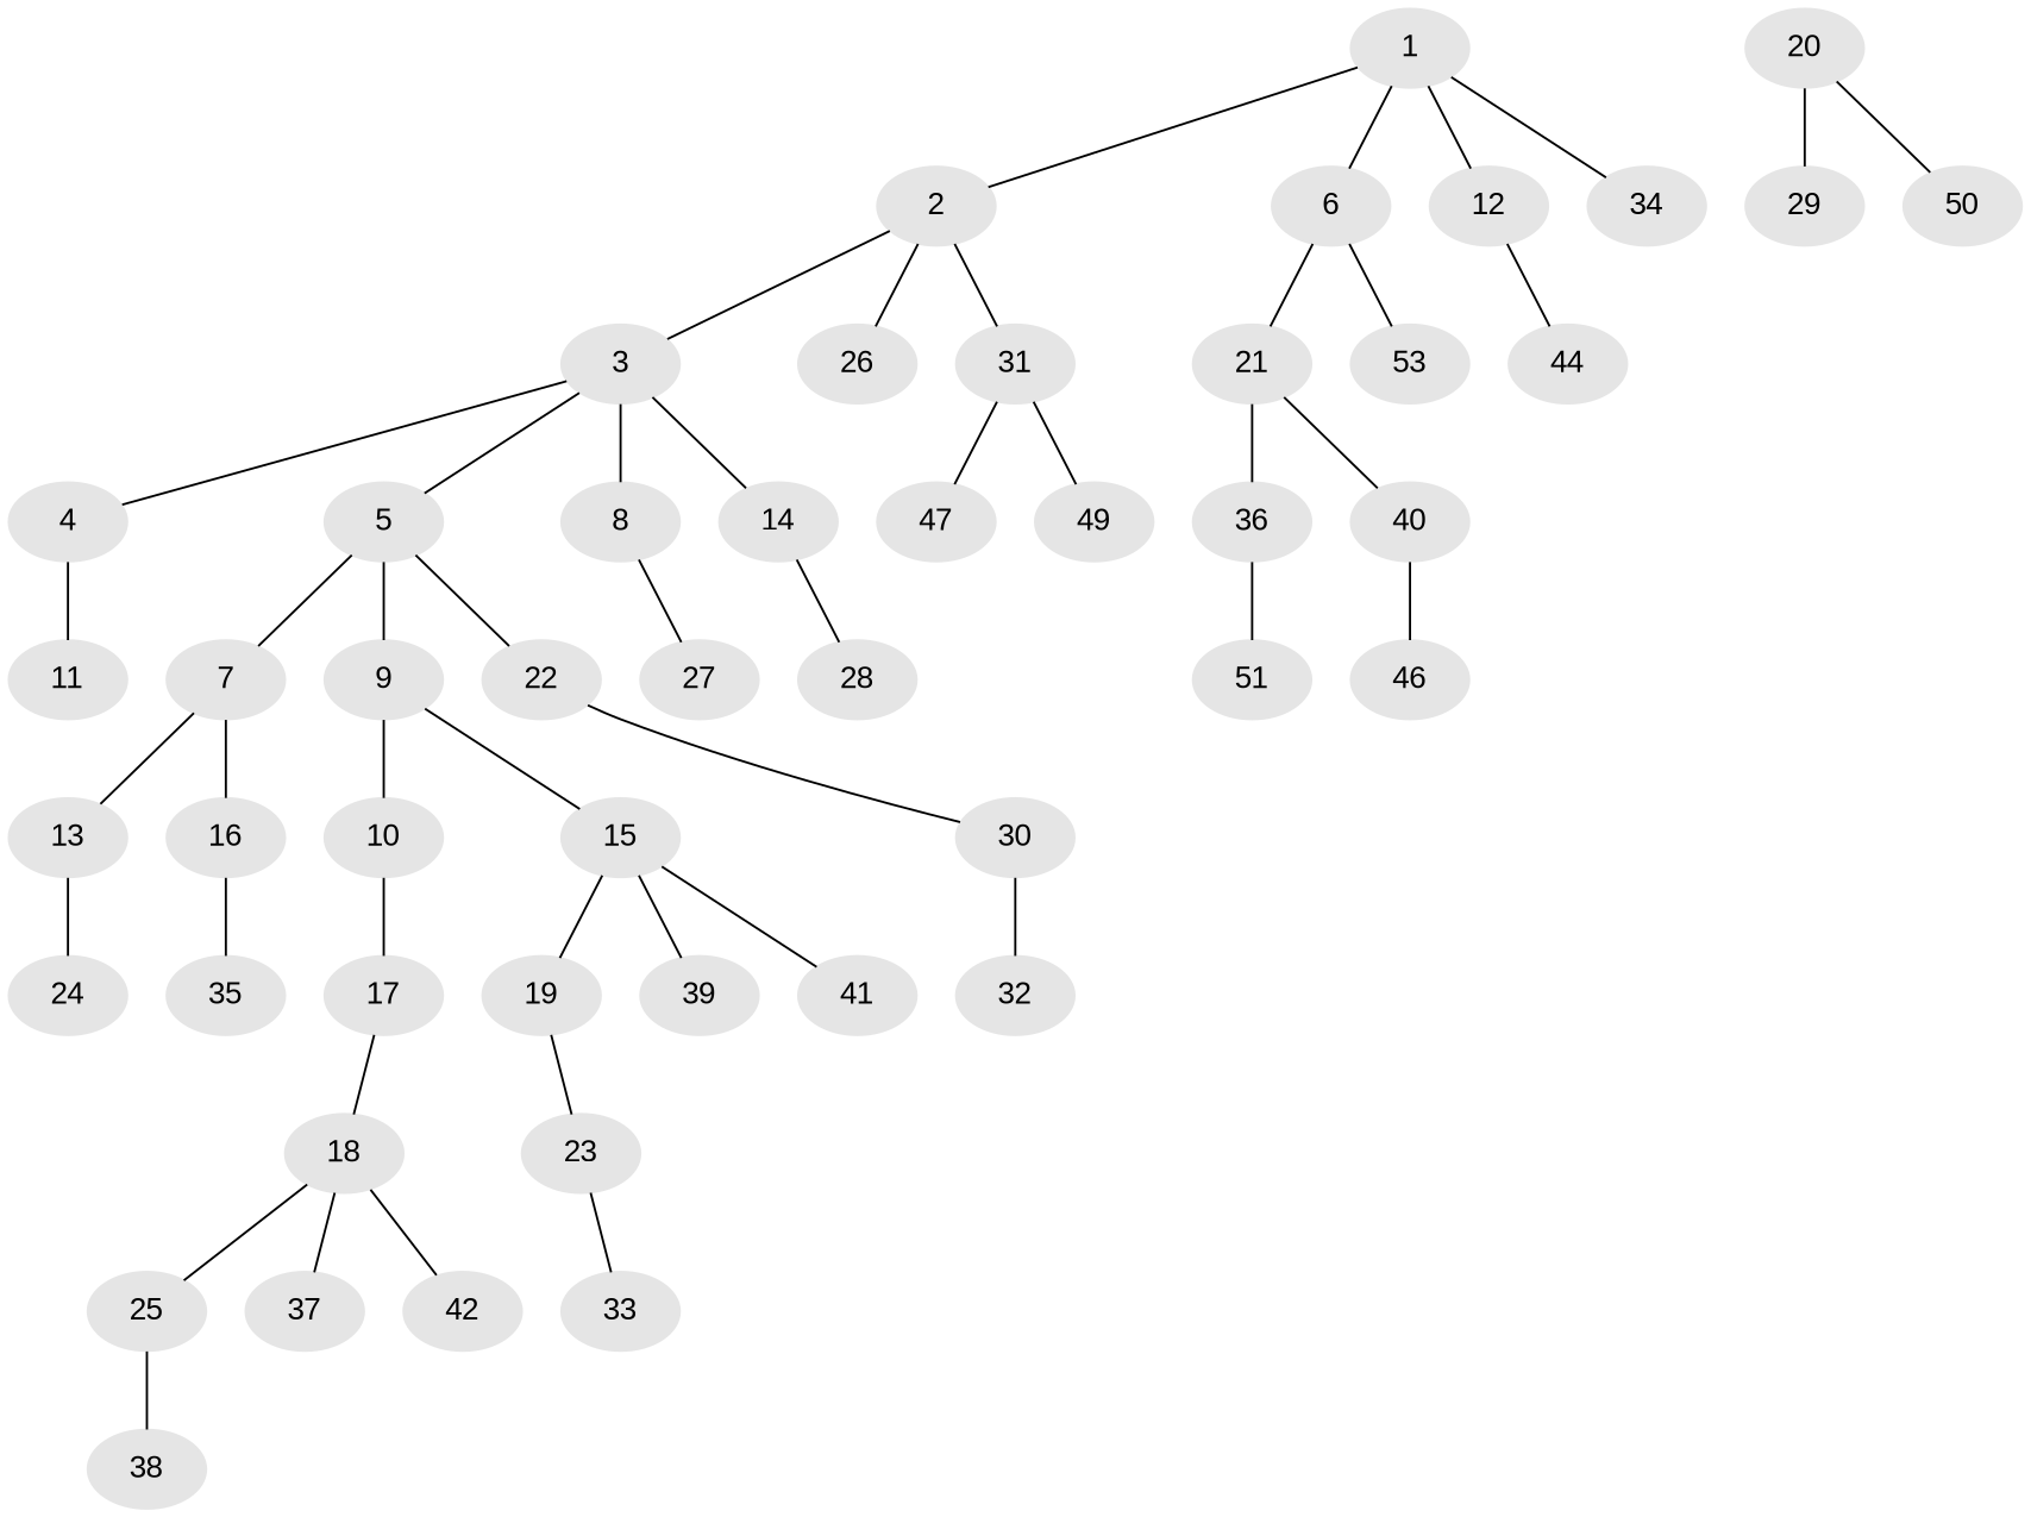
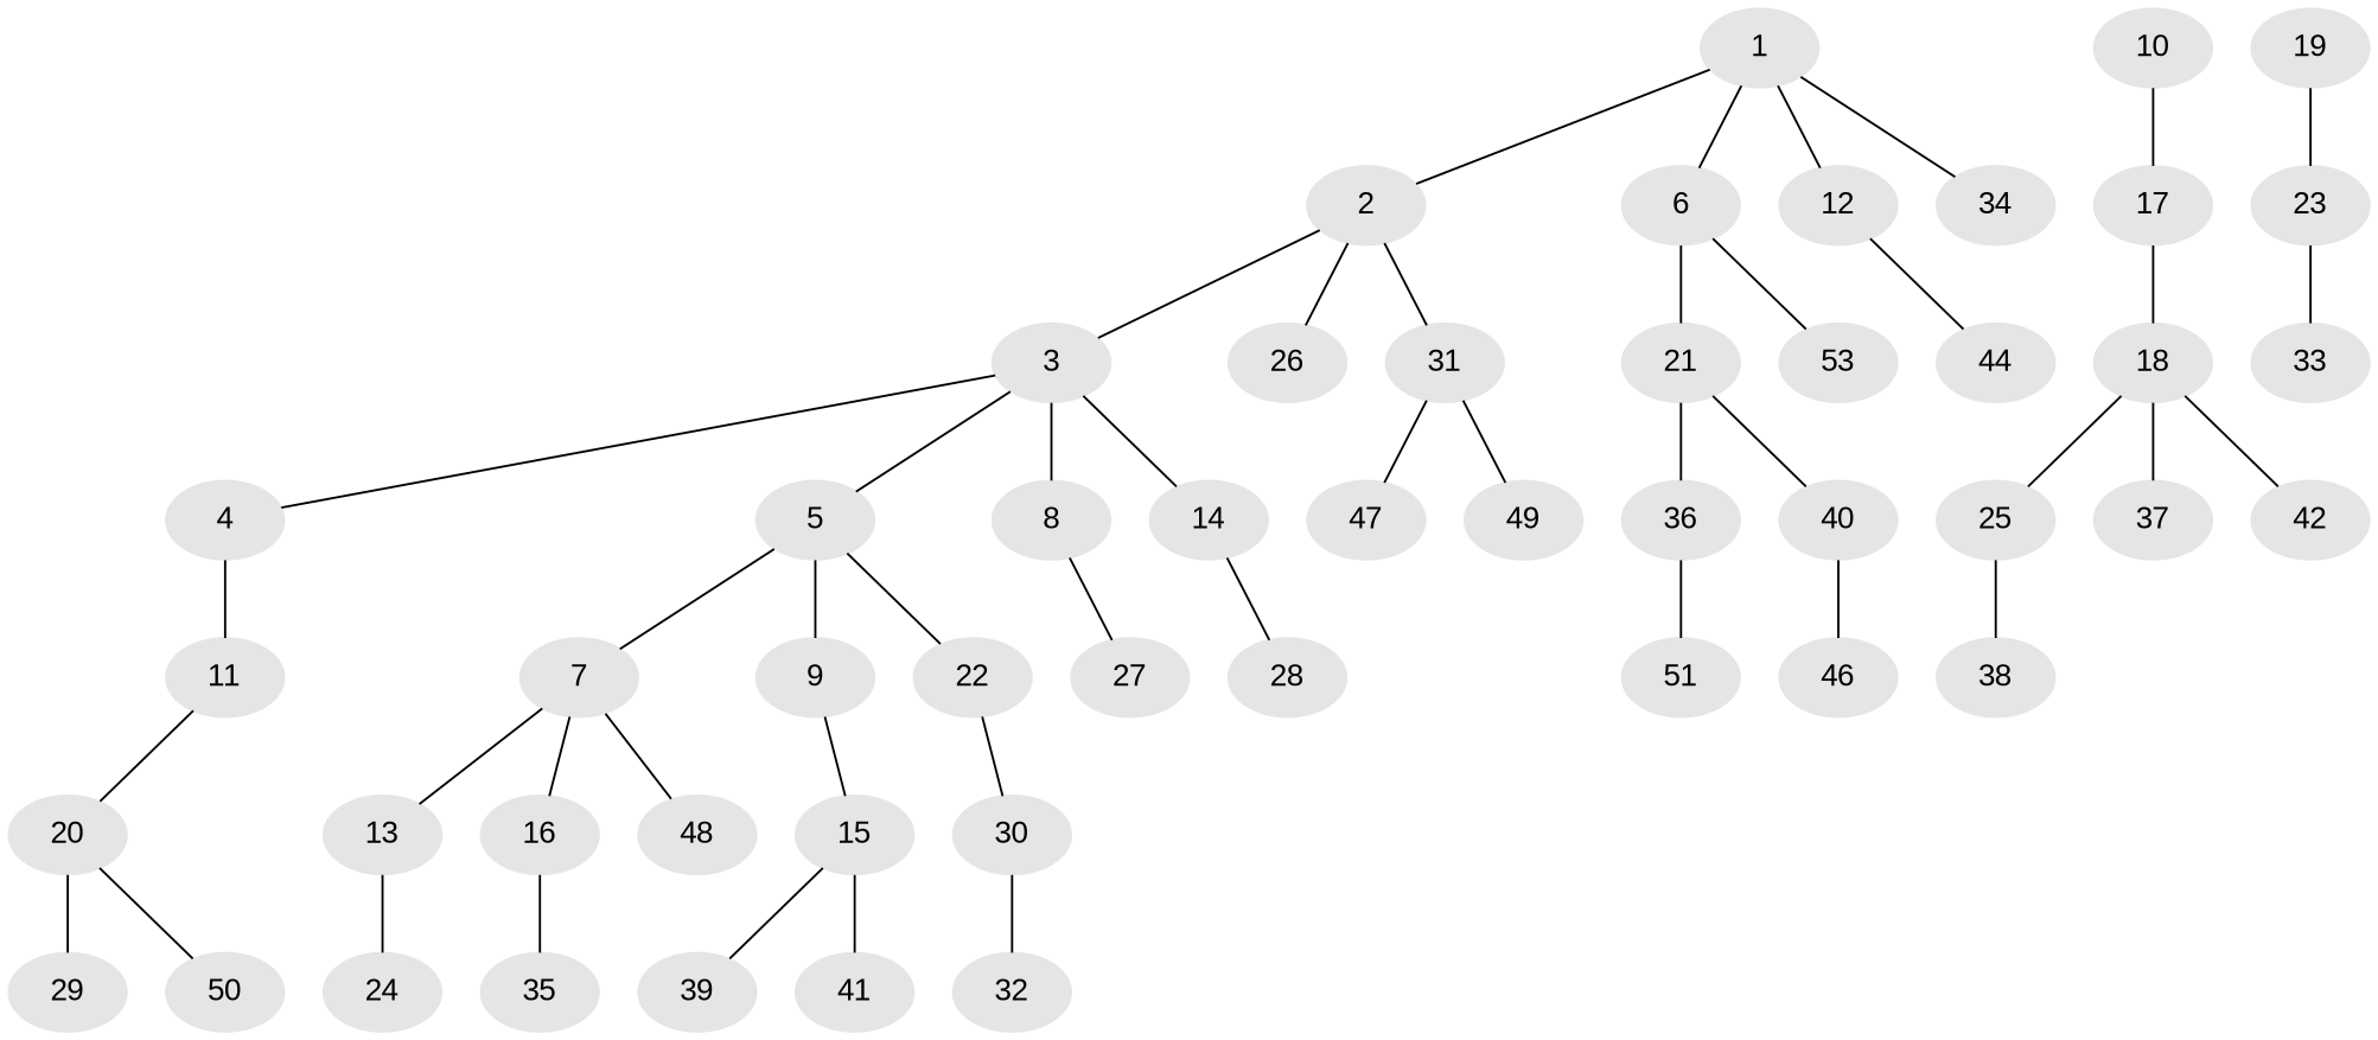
  graph {
    fontname="Liberation Sans"
    node [color=gray90 fontname="Liberation Sans" style=filled]
    edge [fontname="Liberation Sans" weight=1.0]
    1
    2
    6
    12
    34
    3
    26
    31
    21
    n10 [label=53]
    44
    4
    5
    8
    14
    47
    49
    11
    7
    9
    22
    27
    28
    20
    13
    16
+   48
    10
    15
    30
    36
    40
    24
    35
    17
    19
    39
    41
    18
    29
    50
    23
    25
    37
    42
    38
    33
    51
    46
    32
    1 -- 2
    1 -- 6
    1 -- 12
    1 -- 34
    2 -- 3
    2 -- 26
    2 -- 31
    6 -- 21
    6 -- n10
    12 -- 44
    3 -- 4
    3 -- 5
    3 -- 8
    3 -- 14
    31 -- 47
    31 -- 49
    21 -- 36
    21 -- 40
    4 -- 11 [weight=3.0]
    5 -- 7
    5 -- 9 [weight=2.0]
    5 -- 22
    8 -- 27
    14 -- 28
+   11 -- 20
    7 -- 13
    7 -- 16
-   9 -- 10
+   7 -- 48
    9 -- 15
    22 -- 30
    20 -- 29 [weight=3.0]
    20 -- 50
    13 -- 24 [weight=2.0]
    16 -- 35
    10 -- 17 [weight=3.0]
-   15 -- 19
    15 -- 39
    15 -- 41
    30 -- 32 [weight=2.0]
    36 -- 51
    40 -- 46
    17 -- 18
    19 -- 23
    18 -- 25
    18 -- 37
    18 -- 42
    23 -- 33
    25 -- 38 [weight=3.0]
  }
